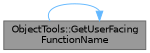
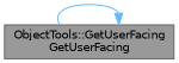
  digraph {
    rankdir=LR
-   n1 [color=gray40 fillcolor=grey60 fontcolor=black fontname=Helvetica fontsize=10 height=0.2 label="ObjectTools::GetUserFacing\lFunctionName" shape=box style=filled width=0.4]
+   n1 [color=gray40 fillcolor=grey60 fontcolor=black fontname=Helvetica fontsize=10 height=0.2 label="ObjectTools::GetUserFacing\lGetUserFacing" shape=box style=filled width=0.4]
    n1 -> n1 [color=steelblue1 fontname=Helvetica fontsize=10 labelfontname=Helvetica labelfontsize=10 style=solid]
  }
